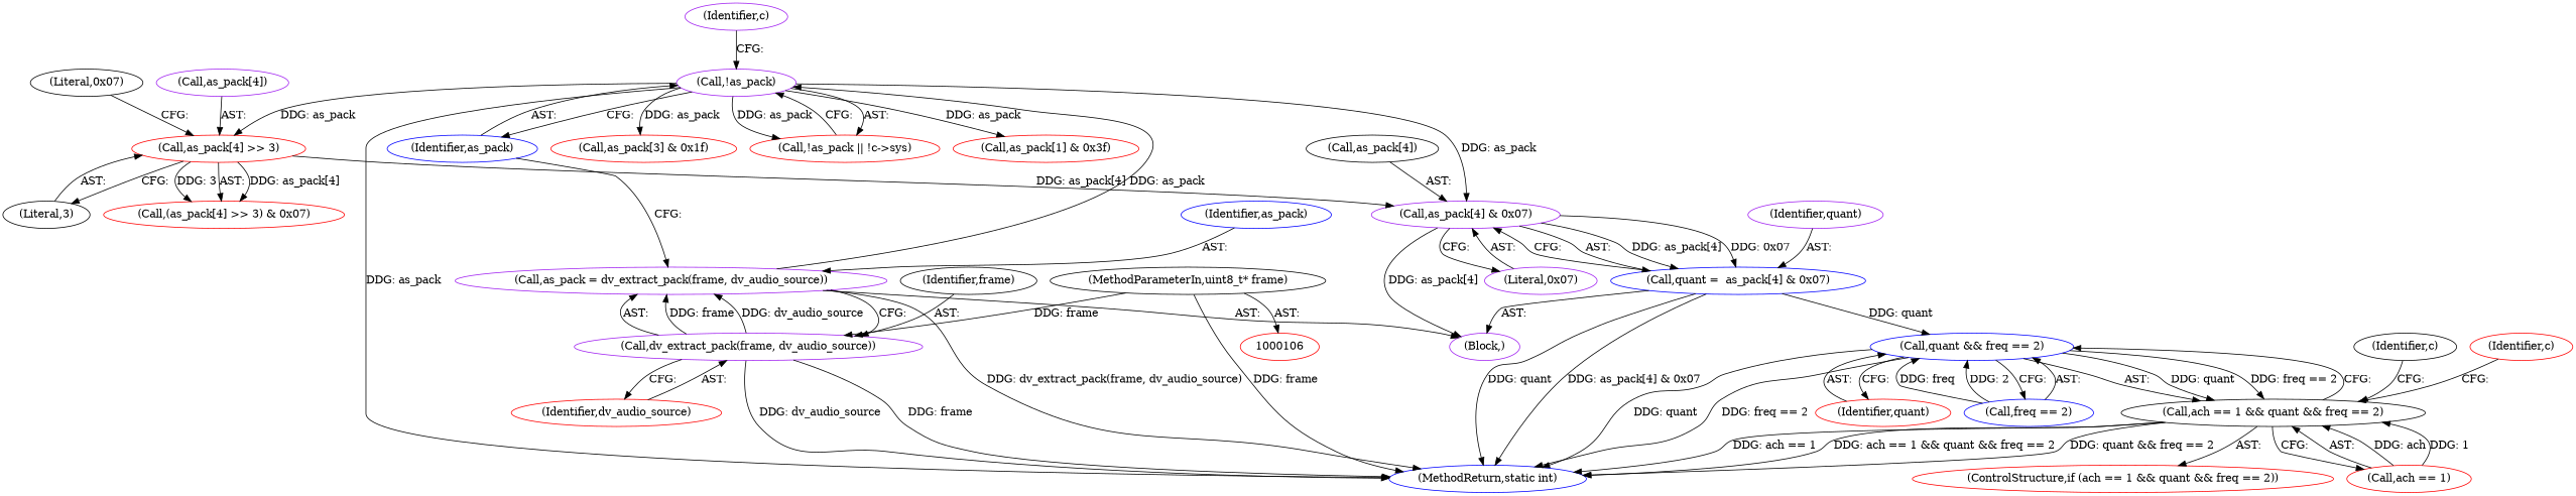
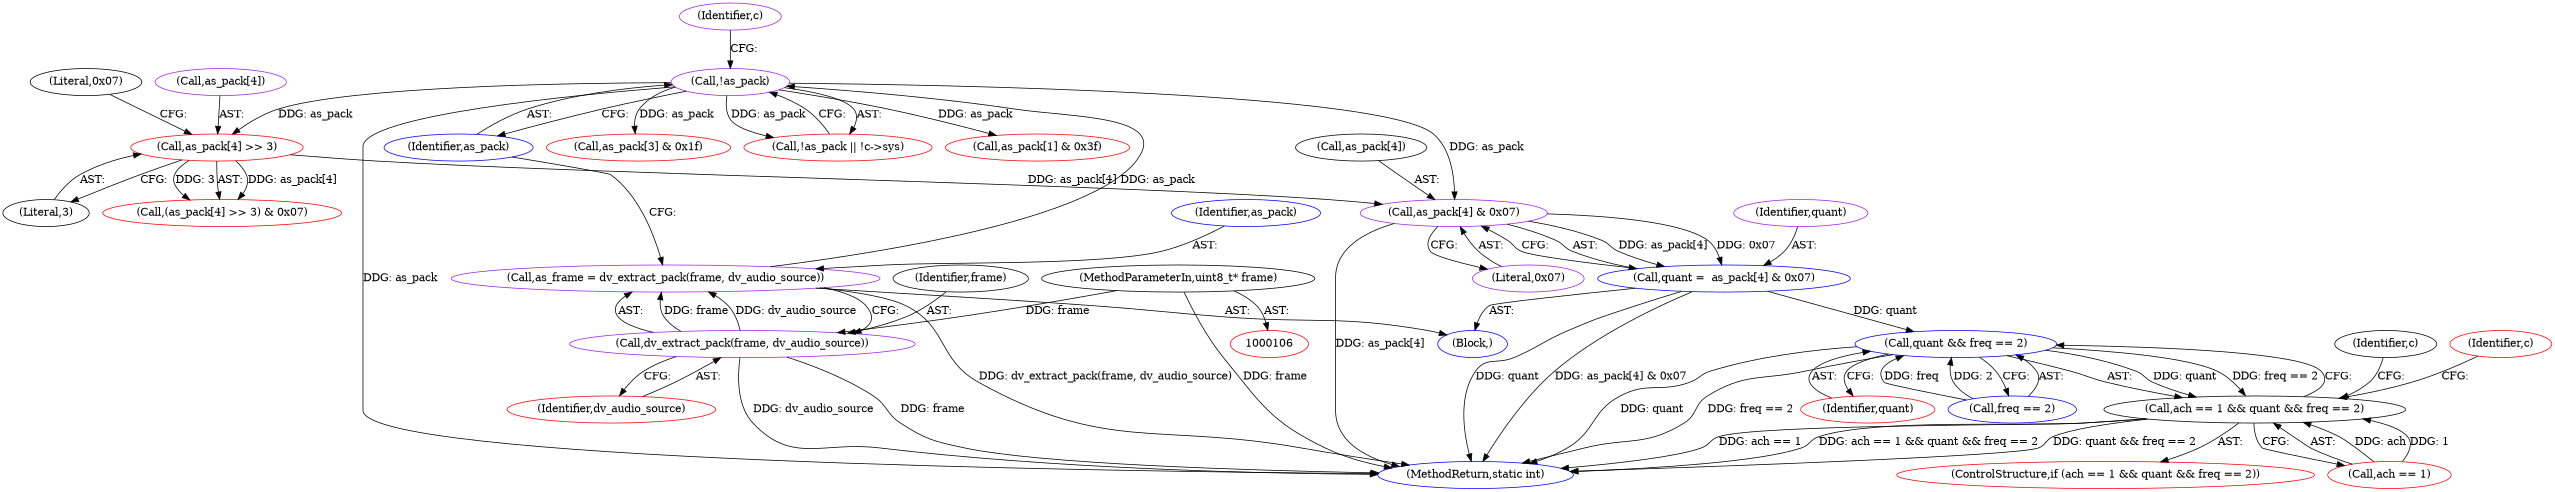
  digraph {
    node [color=red]
    n1 [color=purple label="(Call,as_pack[4] & 0x07)"]
    n2 [color=blue label="(Call,quant =  as_pack[4] & 0x07)"]
    n3 [color=purple label="(Literal,0x07)"]
    n4 [color=blue label="(MethodReturn,static int)"]
-   n5 [color=purple label="(Block,)"]
+   n5 [color=blue label="(Block,)"]
    n6 [color=blue label="(Call,quant && freq == 2)"]
    n7 [color=purple label="(Call,!as_pack)"]
    n8 [label="(Call,as_pack[4] >> 3)"]
    n9 [color=blue label="(Identifier,as_pack)"]
    n10 [label="(Call,as_pack[3] & 0x1f)"]
    n11 [label="(Call,!as_pack || !c->sys)"]
    n12 [label="(Call,as_pack[1] & 0x3f)"]
    n13 [color=black label="(Literal,3)"]
    n14 [label="(Call,(as_pack[4] >> 3) & 0x07)"]
-   n15 [color=purple label="(Call,as_pack = dv_extract_pack(frame, dv_audio_source))"]
+   n15 [color=purple label="(Call,as_frame = dv_extract_pack(frame, dv_audio_source))"]
    n16 [color=purple label="(Call,dv_extract_pack(frame, dv_audio_source))"]
    n17 [label="(Identifier,dv_audio_source)"]
    n18 [color=black label="(MethodParameterIn,uint8_t* frame)"]
    1000106
    n20 [color=black label="(Call,ach == 1 && quant && freq == 2)"]
    n21 [color=blue label="(Call,freq == 2)"]
    n22 [label="(Identifier,quant)"]
    n23 [label="(Call,ach == 1)"]
    n24 [label="(ControlStructure,if (ach == 1 && quant && freq == 2))"]
    n25 [color=black label="(Call,as_pack[4])"]
    n26 [color=purple label="(Call,as_pack[4])"]
    n27 [color=black label="(Literal,0x07)"]
    n28 [color=black label="(Identifier,c)"]
    n29 [label="(Identifier,c)"]
    n30 [color=purple label="(Identifier,quant)"]
    n31 [color=black label="(Identifier,frame)"]
    n32 [color=purple label="(Identifier,c)"]
    n33 [color=blue label="(Identifier,as_pack)"]
    n1 -> n2 [label="AST: "]
    n1 -> n2 [label="DDG: as_pack[4]"]
    n1 -> n2 [label="DDG: 0x07"]
    n1 -> n3 [label="CFG: "]
-   n1 -> n5 [label="DDG: as_pack[4]"]
+   n1 -> n4 [label="DDG: as_pack[4]"]
    n2 -> n1 [label="CFG: "]
    n2 -> n4 [label="DDG: as_pack[4] & 0x07"]
    n2 -> n4 [label="DDG: quant"]
    n2 -> n5 [label="AST: "]
    n2 -> n6 [label="DDG: quant"]
    n3 -> n1 [label="AST: "]
    n6 -> n4 [label="DDG: quant"]
    n6 -> n4 [label="DDG: freq == 2"]
    n6 -> n20 [label="AST: "]
    n6 -> n20 [label="DDG: quant"]
    n6 -> n20 [label="DDG: freq == 2"]
    n6 -> n21 [label="CFG: "]
    n6 -> n22 [label="CFG: "]
    n7 -> n1 [label="DDG: as_pack"]
    n7 -> n4 [label="DDG: as_pack"]
    n7 -> n8 [label="DDG: as_pack"]
    n7 -> n9 [label="CFG: "]
    n7 -> n10 [label="DDG: as_pack"]
    n7 -> n11 [label="AST: "]
    n7 -> n11 [label="DDG: as_pack"]
    n7 -> n12 [label="DDG: as_pack"]
    n8 -> n1 [label="DDG: as_pack[4]"]
    n8 -> n13 [label="CFG: "]
    n8 -> n14 [label="AST: "]
    n8 -> n14 [label="DDG: as_pack[4]"]
    n8 -> n14 [label="DDG: 3"]
    n9 -> n7 [label="AST: "]
    n9 -> n15 [label="CFG: "]
    n11 -> n7 [label="CFG: "]
    n13 -> n8 [label="AST: "]
    n15 -> n4 [label="DDG: dv_extract_pack(frame, dv_audio_source)"]
    n15 -> n5 [label="AST: "]
    n15 -> n7 [label="DDG: as_pack"]
    n15 -> n16 [label="CFG: "]
    n16 -> n4 [label="DDG: dv_audio_source"]
    n16 -> n4 [label="DDG: frame"]
    n16 -> n15 [label="AST: "]
    n16 -> n15 [label="DDG: frame"]
    n16 -> n15 [label="DDG: dv_audio_source"]
    n16 -> n17 [label="CFG: "]
    n17 -> n16 [label="AST: "]
    n18 -> n4 [label="DDG: frame"]
    n18 -> n16 [label="DDG: frame"]
    n18 -> 1000106 [label="AST: "]
    n20 -> n4 [label="DDG: ach == 1"]
    n20 -> n4 [label="DDG: ach == 1 && quant && freq == 2"]
    n20 -> n4 [label="DDG: quant && freq == 2"]
    n20 -> n6 [label="CFG: "]
    n20 -> n23 [label="CFG: "]
    n20 -> n24 [label="AST: "]
    n21 -> n6 [label="AST: "]
    n21 -> n6 [label="DDG: freq"]
    n21 -> n6 [label="DDG: 2"]
    n22 -> n6 [label="AST: "]
    n23 -> n20 [label="AST: "]
    n23 -> n20 [label="DDG: ach"]
    n23 -> n20 [label="DDG: 1"]
    n25 -> n1 [label="AST: "]
    n26 -> n8 [label="AST: "]
    n27 -> n8 [label="CFG: "]
    n28 -> n20 [label="CFG: "]
    n29 -> n20 [label="CFG: "]
    n30 -> n2 [label="AST: "]
    n31 -> n16 [label="AST: "]
    n32 -> n7 [label="CFG: "]
    n33 -> n15 [label="AST: "]
  }
